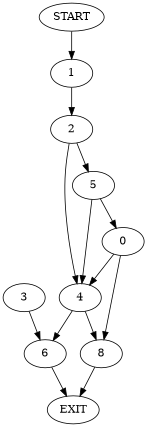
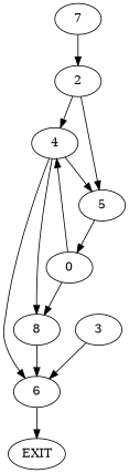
  digraph {
-   n1 [label=START]
-   1
+   1 [label=7]
    2
    n4 [label=EXIT]
    4
    5
    3
    6
    8
    n10 [label=0]
-   n1 -> 1
    1 -> 2
    2 -> 4
    2 -> 5
    4 -> 6
    4 -> 8
-   5 -> 4
+   4 -> 5
    5 -> n10
    3 -> 6
    6 -> n4
-   8 -> n4
+   8 -> 6
    n10 -> 4
    n10 -> 8
  }
